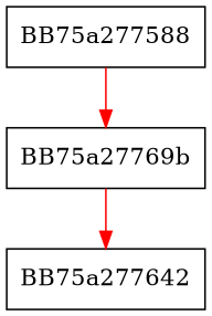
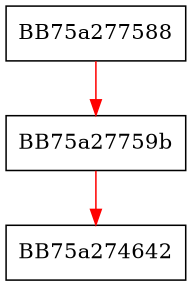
  digraph {
    splines=ortho
    node [shape=box]
    edge [color=red]
    BB75a277588
-   BB75a27759b [label=BB75a27769b]
-   BB75a277642
+   BB75a27759b
+   BB75a277642 [label=BB75a274642]
    BB75a277588 -> BB75a27759b
    BB75a27759b -> BB75a277642
  }
